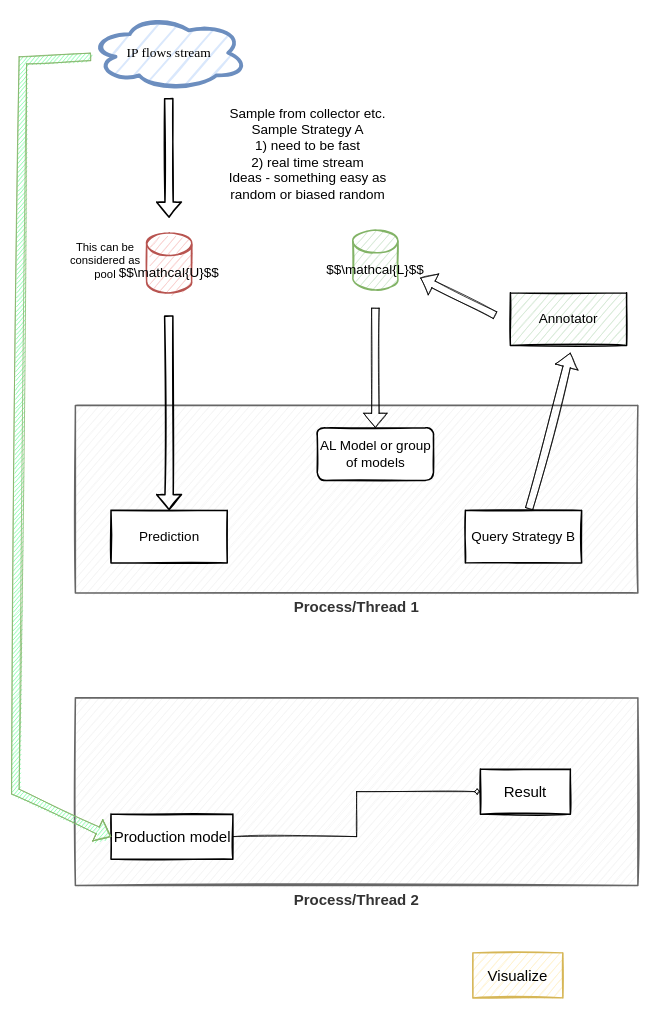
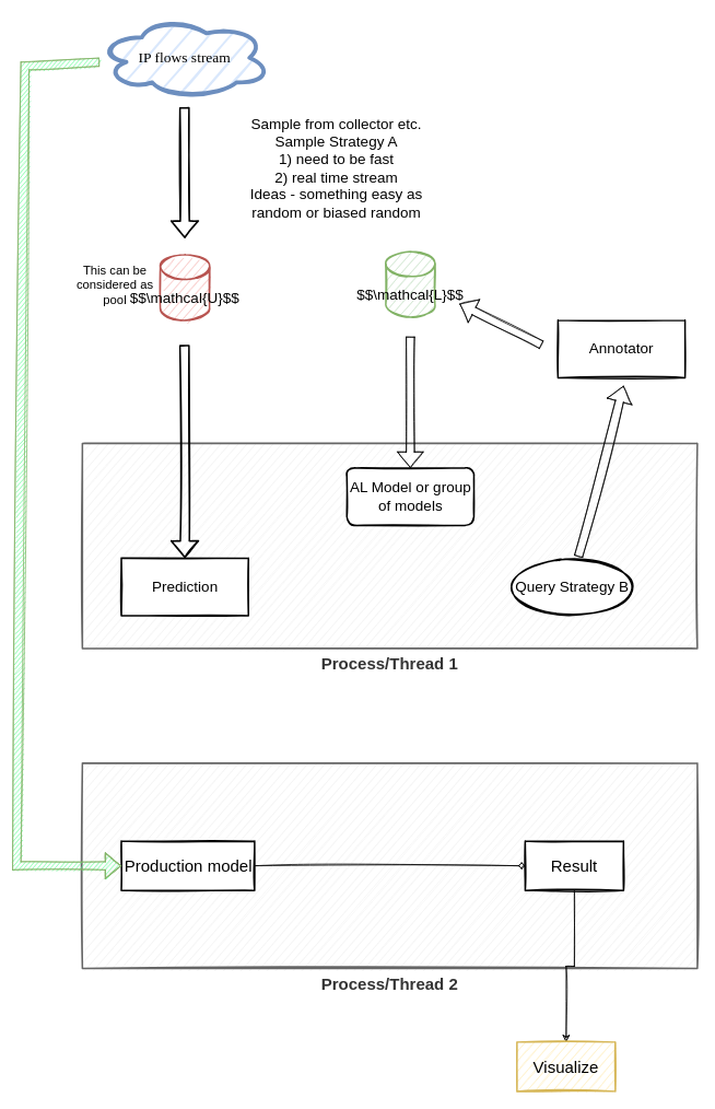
  <mxCell id="0" />
  <mxCell id="1" parent="0" />
  <mxCell id="2" value="&lt;b&gt;&lt;font style=&quot;font-size: 20px;&quot;&gt;Process/Thread 1&lt;/font&gt;&lt;/b&gt;" style="rounded=0;whiteSpace=wrap;html=1;sketch=1;fontSize=15;strokeWidth=2;fillColor=#f5f5f5;fontColor=#333333;strokeColor=#666666;labelPosition=center;verticalLabelPosition=bottom;align=center;verticalAlign=top;" vertex="1" parent="1"><mxGeometry x="100" y="540" width="750" height="250" as="geometry" /></mxCell>
  <mxCell id="3" value="IP flows stream" style="ellipse;shape=cloud;whiteSpace=wrap;html=1;strokeWidth=5;fillColor=#dae8fc;strokeColor=#6c8ebf;fontFamily=computer modern;fontSize=18;sketch=1;" vertex="1" parent="1"><mxGeometry x="120" y="20" width="210" height="100" as="geometry" /></mxCell>
  <mxCell id="4" value="" style="shape=flexArrow;endArrow=classic;html=1;rounded=0;fontSize=18;strokeWidth=2;sketch=1;" edge="1" parent="1"><mxGeometry width="50" height="50" relative="1" as="geometry"><mxPoint x="224.5" y="130" as="sourcePoint" /><mxPoint x="225" y="290" as="targetPoint" /></mxGeometry></mxCell>
- <mxCell id="5" value="Query Strategy B" style="rounded=0;whiteSpace=wrap;html=1;fontSize=18;strokeWidth=2;sketch=1;" vertex="1" parent="1"><mxGeometry x="620" y="680" width="155" height="70" as="geometry" /></mxCell>
+ <mxCell id="5" value="Query Strategy B" style="ellipse;whiteSpace=wrap;html=1;fontSize=18;strokeWidth=2;sketch=1;" vertex="1" parent="1"><mxGeometry x="620" y="680" width="155" height="70" as="geometry" /></mxCell>
  <mxCell id="6" value="$$\mathcal{U}$$" style="shape=cylinder3;whiteSpace=wrap;html=1;boundedLbl=1;backgroundOutline=1;size=15;fontSize=18;strokeWidth=2;fillColor=#f8cecc;strokeColor=#b85450;sketch=1;" vertex="1" parent="1"><mxGeometry x="195" y="310" width="60" height="80" as="geometry" /></mxCell>
  <mxCell id="7" value="Sample from collector etc.&lt;br&gt;Sample Strategy A&lt;br&gt;1) need to be fast&lt;br&gt;2) real time stream&lt;br&gt;Ideas - something easy as random or biased random" style="text;html=1;strokeColor=none;fillColor=none;align=center;verticalAlign=middle;whiteSpace=wrap;rounded=0;fontSize=18;" vertex="1" parent="1"><mxGeometry x="290" y="160" width="240" height="90" as="geometry" /></mxCell>
  <mxCell id="8" value="This can be considered as pool" style="text;html=1;strokeColor=none;fillColor=none;align=center;verticalAlign=middle;whiteSpace=wrap;rounded=0;fontSize=15;sketch=0;" vertex="1" parent="1"><mxGeometry x="90" y="302.5" width="100" height="87.5" as="geometry" /></mxCell>
  <mxCell id="9" value="$$\mathcal{L}$$" style="shape=cylinder3;whiteSpace=wrap;html=1;boundedLbl=1;backgroundOutline=1;size=15;fontSize=18;strokeWidth=2;fillColor=#d5e8d4;strokeColor=#82b366;sketch=1;" vertex="1" parent="1"><mxGeometry x="470" y="306.25" width="60" height="80" as="geometry" /></mxCell>
  <mxCell id="10" value="Prediction" style="rounded=0;whiteSpace=wrap;html=1;fontSize=18;strokeWidth=2;sketch=1;" vertex="1" parent="1"><mxGeometry x="147.5" y="680" width="155" height="70" as="geometry" /></mxCell>
  <mxCell id="11" value="" style="shape=flexArrow;endArrow=classic;html=1;rounded=0;sketch=1;fontSize=20;strokeWidth=1;exitX=0.548;exitY=-0.029;exitDx=0;exitDy=0;exitPerimeter=0;" edge="1" parent="1" source="5"><mxGeometry width="50" height="50" relative="1" as="geometry"><mxPoint x="680" y="590" as="sourcePoint" /><mxPoint x="760" y="470" as="targetPoint" /></mxGeometry></mxCell>
- <mxCell id="12" value="Annotator" style="rounded=0;whiteSpace=wrap;html=1;fontSize=18;strokeWidth=2;sketch=1;fillColor=#d5e8d4;" vertex="1" parent="1"><mxGeometry x="680" y="390" width="155" height="70" as="geometry" /></mxCell>
+ <mxCell id="12" value="Annotator" style="rounded=0;whiteSpace=wrap;html=1;fontSize=18;strokeWidth=2;sketch=1;" vertex="1" parent="1"><mxGeometry x="680" y="390" width="155" height="70" as="geometry" /></mxCell>
  <mxCell id="13" value="" style="shape=flexArrow;endArrow=classic;html=1;rounded=0;sketch=1;fontSize=20;strokeWidth=1;entryX=0.5;entryY=0;entryDx=0;entryDy=0;" edge="1" parent="1" target="16"><mxGeometry width="50" height="50" relative="1" as="geometry"><mxPoint x="500" y="410" as="sourcePoint" /><mxPoint x="480" y="450" as="targetPoint" /></mxGeometry></mxCell>
  <mxCell id="14" value="&lt;b&gt;&lt;font style=&quot;font-size: 20px;&quot;&gt;Process/Thread 2&lt;/font&gt;&lt;/b&gt;" style="rounded=0;whiteSpace=wrap;html=1;sketch=1;fontSize=15;strokeWidth=2;fillColor=#f5f5f5;fontColor=#333333;strokeColor=#666666;labelPosition=center;verticalLabelPosition=bottom;align=center;verticalAlign=top;" vertex="1" parent="1"><mxGeometry x="100" y="930" width="750" height="250" as="geometry" /></mxCell>
  <mxCell id="15" value="" style="shape=flexArrow;endArrow=classic;html=1;rounded=0;fontSize=18;strokeWidth=2;sketch=1;entryX=0.5;entryY=0;entryDx=0;entryDy=0;" edge="1" parent="1" target="10"><mxGeometry width="50" height="50" relative="1" as="geometry"><mxPoint x="224.5" y="420" as="sourcePoint" /><mxPoint x="225" y="580" as="targetPoint" /></mxGeometry></mxCell>
  <mxCell id="16" value="AL Model or group of models" style="whiteSpace=wrap;html=1;fontSize=18;strokeWidth=2;sketch=1;rounded=1;" vertex="1" parent="1"><mxGeometry x="422.5" y="570" width="155" height="70" as="geometry" /></mxCell>
  <mxCell id="17" value="" style="shape=flexArrow;endArrow=classic;html=1;rounded=0;sketch=1;fontSize=20;strokeWidth=1;" edge="1" parent="1"><mxGeometry width="50" height="50" relative="1" as="geometry"><mxPoint x="660" y="420" as="sourcePoint" /><mxPoint x="560" y="370" as="targetPoint" /></mxGeometry></mxCell>
  <mxCell id="18" style="edgeStyle=orthogonalEdgeStyle;rounded=0;sketch=1;fillStyle=auto;orthogonalLoop=1;jettySize=auto;html=1;entryX=0;entryY=0.5;entryDx=0;entryDy=0;fontSize=20;strokeColor=default;strokeWidth=1;fillColor=#54FF8D;endArrow=diamond;" edge="1" parent="1" source="19" target="22"><mxGeometry relative="1" as="geometry" /></mxCell>
- <mxCell id="19" value="Production model" style="rounded=0;whiteSpace=wrap;html=1;sketch=1;fontSize=20;strokeWidth=2;" vertex="1" parent="1"><mxGeometry x="147.5" y="1085" width="162.5" height="60" as="geometry" /></mxCell>
+ <mxCell id="19" value="Production model" style="rounded=0;whiteSpace=wrap;html=1;sketch=1;fontSize=20;strokeWidth=2;" vertex="1" parent="1"><mxGeometry x="147.5" y="1025" width="162.5" height="60" as="geometry" /></mxCell>
  <mxCell id="20" value="" style="shape=flexArrow;endArrow=classic;html=1;rounded=0;sketch=1;fontSize=20;strokeColor=#82b366;strokeWidth=1;fillColor=#54FF8D;entryX=0;entryY=0.5;entryDx=0;entryDy=0;fillStyle=auto;" edge="1" parent="1" source="3" target="19"><mxGeometry width="50" height="50" relative="1" as="geometry"><mxPoint x="30" y="70" as="sourcePoint" /><mxPoint x="60" y="1040" as="targetPoint" /><Array as="points"><mxPoint x="30" y="80" /><mxPoint x="20" y="1055" /></Array></mxGeometry></mxCell>
+ <mxCell id="21" style="edgeStyle=orthogonalEdgeStyle;rounded=0;sketch=1;fillStyle=auto;orthogonalLoop=1;jettySize=auto;html=1;fontSize=20;strokeColor=default;strokeWidth=1;fillColor=#54FF8D;" edge="1" parent="1" source="22" target="23"><mxGeometry relative="1" as="geometry" /></mxCell>
  <mxCell id="22" value="Result" style="rounded=0;whiteSpace=wrap;html=1;sketch=1;fontSize=20;strokeWidth=2;" vertex="1" parent="1"><mxGeometry x="640" y="1025" width="120" height="60" as="geometry" /></mxCell>
  <mxCell id="23" value="Visualize" style="rounded=0;whiteSpace=wrap;html=1;sketch=1;fontSize=20;strokeWidth=2;fillColor=#fff2cc;strokeColor=#d6b656;" vertex="1" parent="1"><mxGeometry x="630" y="1270" width="120" height="60" as="geometry" /></mxCell>
